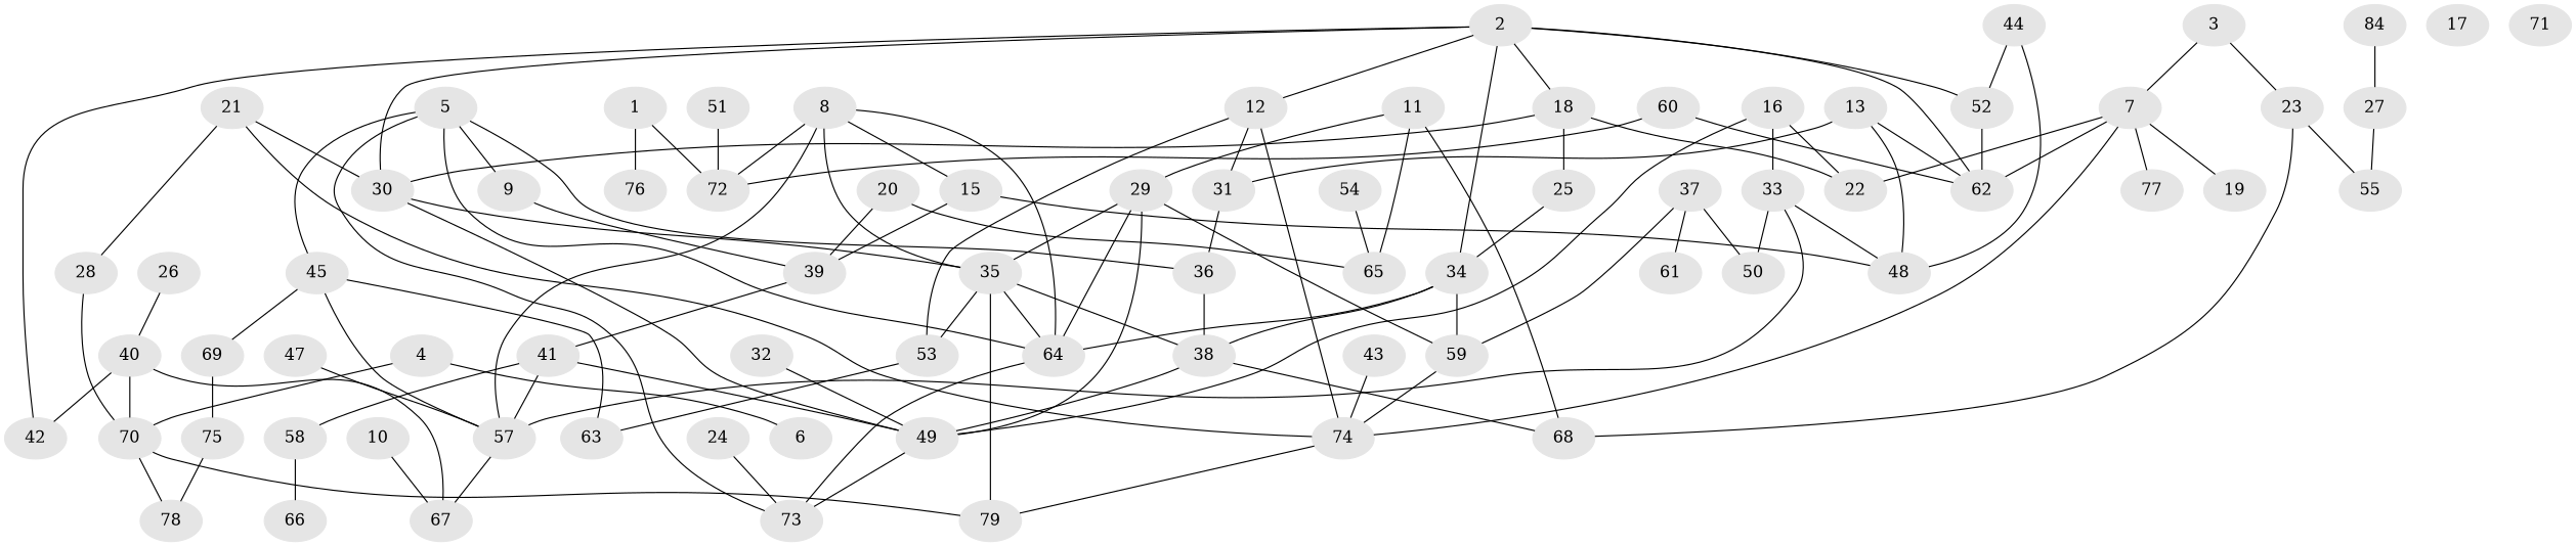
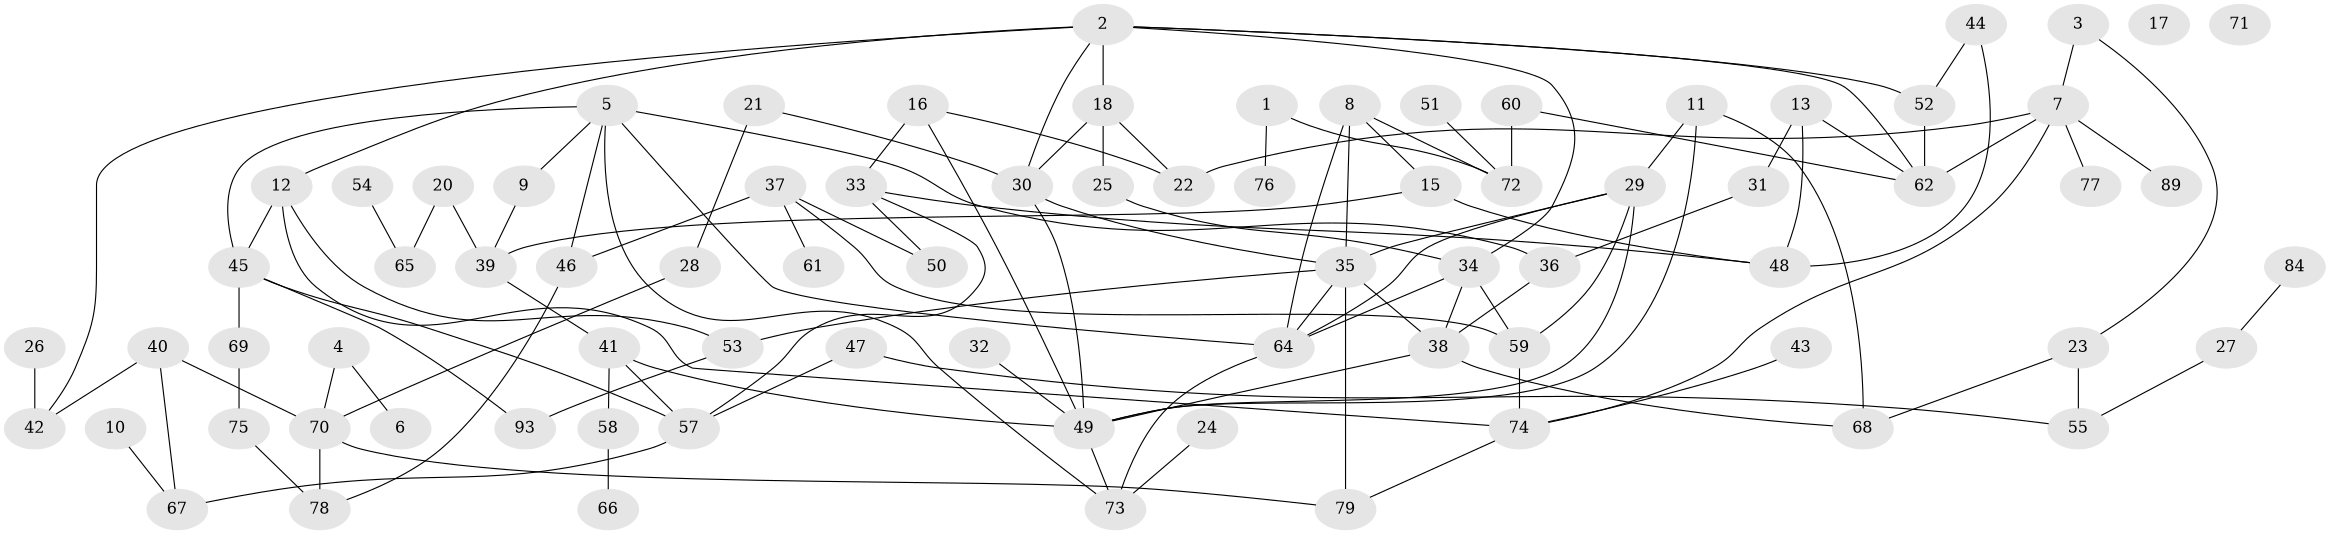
  graph {
    node [color=gray90 style=filled]
    1
    72
    76
    2
    12
    18
    30
    34
    42
    52
    62
    45
    74
    53
    22
    25
    35
    49
    64
    59
    38
    3
    7
    23
-   19
+   19 [label=89]
    77
    68
    55
    4
    6
    70
    78
    79
    5
    9
    36
+   46
    73
    39
    57
-   63
+   63 [label=93]
    69
    8
    15
    48
    67
    41
    10
    11
    29
    13
    31
    n53 [label=84]
    27
    16
    33
    50
    17
    20
    65
    21
    28
    24
    26
    40
    32
    37
    61
    58
    66
    43
    44
    75
    47
    51
    54
    60
    71
    1 -- 72
    1 -- 76
    2 -- 12
    2 -- 18
    2 -- 30
    2 -- 34
    2 -- 42
    2 -- 52
    2 -- 62
-   12 -- 31
+   12 -- 45
    12 -- 74
    12 -- 53
    18 -- 30
    18 -- 22
    18 -- 25
    30 -- 35
    30 -- 49
    34 -- 64
    34 -- 59
    34 -- 38
    52 -- 62
    45 -- 57
    45 -- 63
    45 -- 69
    74 -- 79
    53 -- 63
    25 -- 34
    35 -- 53
    35 -- 64
    35 -- 38
    35 -- 79
    49 -- 73
    64 -- 73
    59 -- 74
    38 -- 49
    38 -- 68
    3 -- 7
    3 -- 23
    7 -- 62
    7 -- 74
    7 -- 22
    7 -- 19
    7 -- 77
    23 -- 68
    23 -- 55
    4 -- 6
    4 -- 70
    70 -- 78
    70 -- 79
    5 -- 45
    5 -- 64
    5 -- 9
    5 -- 36
+   5 -- 46
    5 -- 73
    9 -- 39
    36 -- 38
+   46 -- 78
    39 -- 41
    57 -- 67
    69 -- 75
    8 -- 72
    8 -- 35
    8 -- 64
-   8 -- 57
    8 -- 15
    15 -- 39
    15 -- 48
    41 -- 49
    41 -- 57
    41 -- 58
    10 -- 67
-   11 -- 65
+   11 -- 49
    11 -- 68
    11 -- 29
    29 -- 35
    29 -- 49
    29 -- 64
    29 -- 59
    13 -- 62
    13 -- 48
    13 -- 31
    31 -- 36
    n53 -- 27
    27 -- 55
    16 -- 22
    16 -- 49
    16 -- 33
    33 -- 57
    33 -- 48
    33 -- 50
    20 -- 39
    20 -- 65
    21 -- 30
-   21 -- 74
    21 -- 28
    28 -- 70
    24 -- 73
-   26 -- 40
+   26 -- 42
    40 -- 42
    40 -- 70
    40 -- 67
    32 -- 49
    37 -- 59
+   37 -- 46
    37 -- 50
    37 -- 61
    58 -- 66
    43 -- 74
    44 -- 52
    44 -- 48
    75 -- 78
+   47 -- 55
    47 -- 57
    51 -- 72
    54 -- 65
    60 -- 72
    60 -- 62
  }
